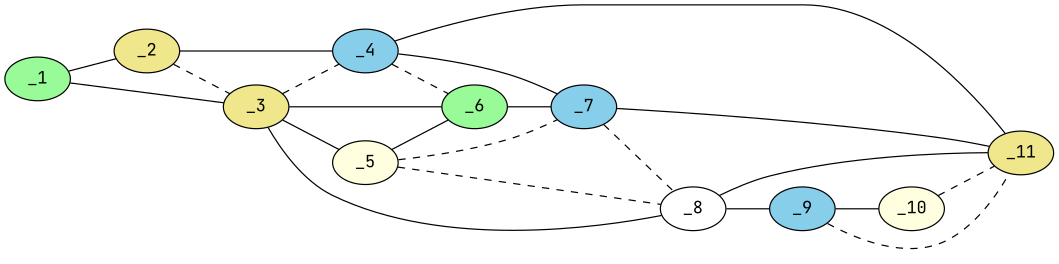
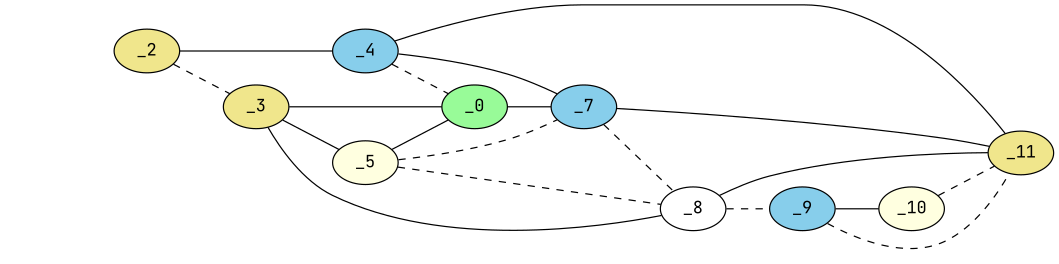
  graph {
    fontname="JetBrains Mono"
    rankdir=LR
    node [fillcolor=khaki fontname="JetBrains Mono" style=filled x=77 y=32]
    edge [fontname="JetBrains Mono" style=solid valence=2]
-   _1 [fillcolor=palegreen x=8 y=75]
    _2 [x=16 y=87]
    _3 [x=61 y=47]
    _4 [fillcolor=skyblue x=75 y=80]
    _5 [fillcolor=lightyellow y=48]
-   _6 [fillcolor=palegreen y=70]
+   _6 [fillcolor=palegreen y=70 label=_0]
    _8 [fillcolor=white x=106]
    _7 [fillcolor=skyblue x=85 y=65]
    _11 [x=125 y=53]
    _9 [fillcolor=skyblue x=115]
    _10 [fillcolor=lightyellow x=121 y=35]
-   _1 -- _2 [valence=1]
-   _1 -- _3 [valence=1]
    _2 -- _3 [style=dashed]
    _2 -- _4 [valence=1]
-   _3 -- _4 [style=dashed]
    _3 -- _5
    _3 -- _6
    _3 -- _8 [valence=1]
    _4 -- _6 [style=dashed valence=1]
    _4 -- _7
    _4 -- _11 [valence=1]
    _5 -- _6
    _5 -- _8 [style=dashed]
    _5 -- _7 [style=dashed]
    _6 -- _7 [valence=1]
    _8 -- _11
-   _8 -- _9 [valence=1]
+   _8 -- _9 [style=dashed valence=1]
    _7 -- _8 [style=dashed]
    _7 -- _11
    _9 -- _11 [style=dashed]
    _9 -- _10 [valence=1]
    _10 -- _11 [style=dashed valence=1]
  }
